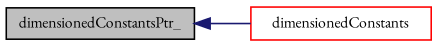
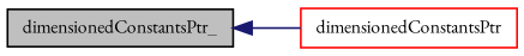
  digraph {
    rankdir=LR
    fontname="EB Garamond"
    node [fontname="EB Garamond" fontsize=10 shape=record]
    n1 [color=black fillcolor=grey75 fontcolor=black height=0.2 label=dimensionedConstantsPtr_ style=filled width=0.4]
-   n2 [color=red height=0.2 label=dimensionedConstants width=0.4]
+   n2 [color=red height=0.2 label=dimensionedConstantsPtr width=0.4]
    n1 -> n2 [color=midnightblue dir=back fontname="EB Garamond" fontsize=10 labelfontname=FreeSans labelfontsize=10 style=solid]
  }
